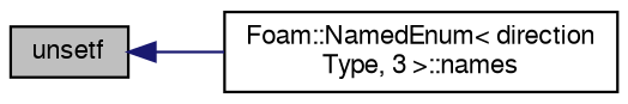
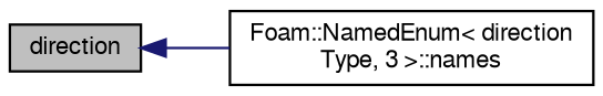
  digraph {
    rankdir=LR
    node [color=black fontname=FreeSans fontsize=10 shape=record]
-   n1 [fillcolor=grey75 fontcolor=black height=0.2 label=unsetf style=filled width=0.4]
+   n1 [fillcolor=grey75 fontcolor=black height=0.2 label=direction style=filled width=0.4]
    n2 [height=0.2 label="Foam::NamedEnum\< direction\lType, 3 \>::names" width=0.4]
    n1 -> n2 [color=midnightblue dir=back fontname=FreeSans fontsize=10 labelfontname=FreeSans labelfontsize=10 style=solid]
  }
